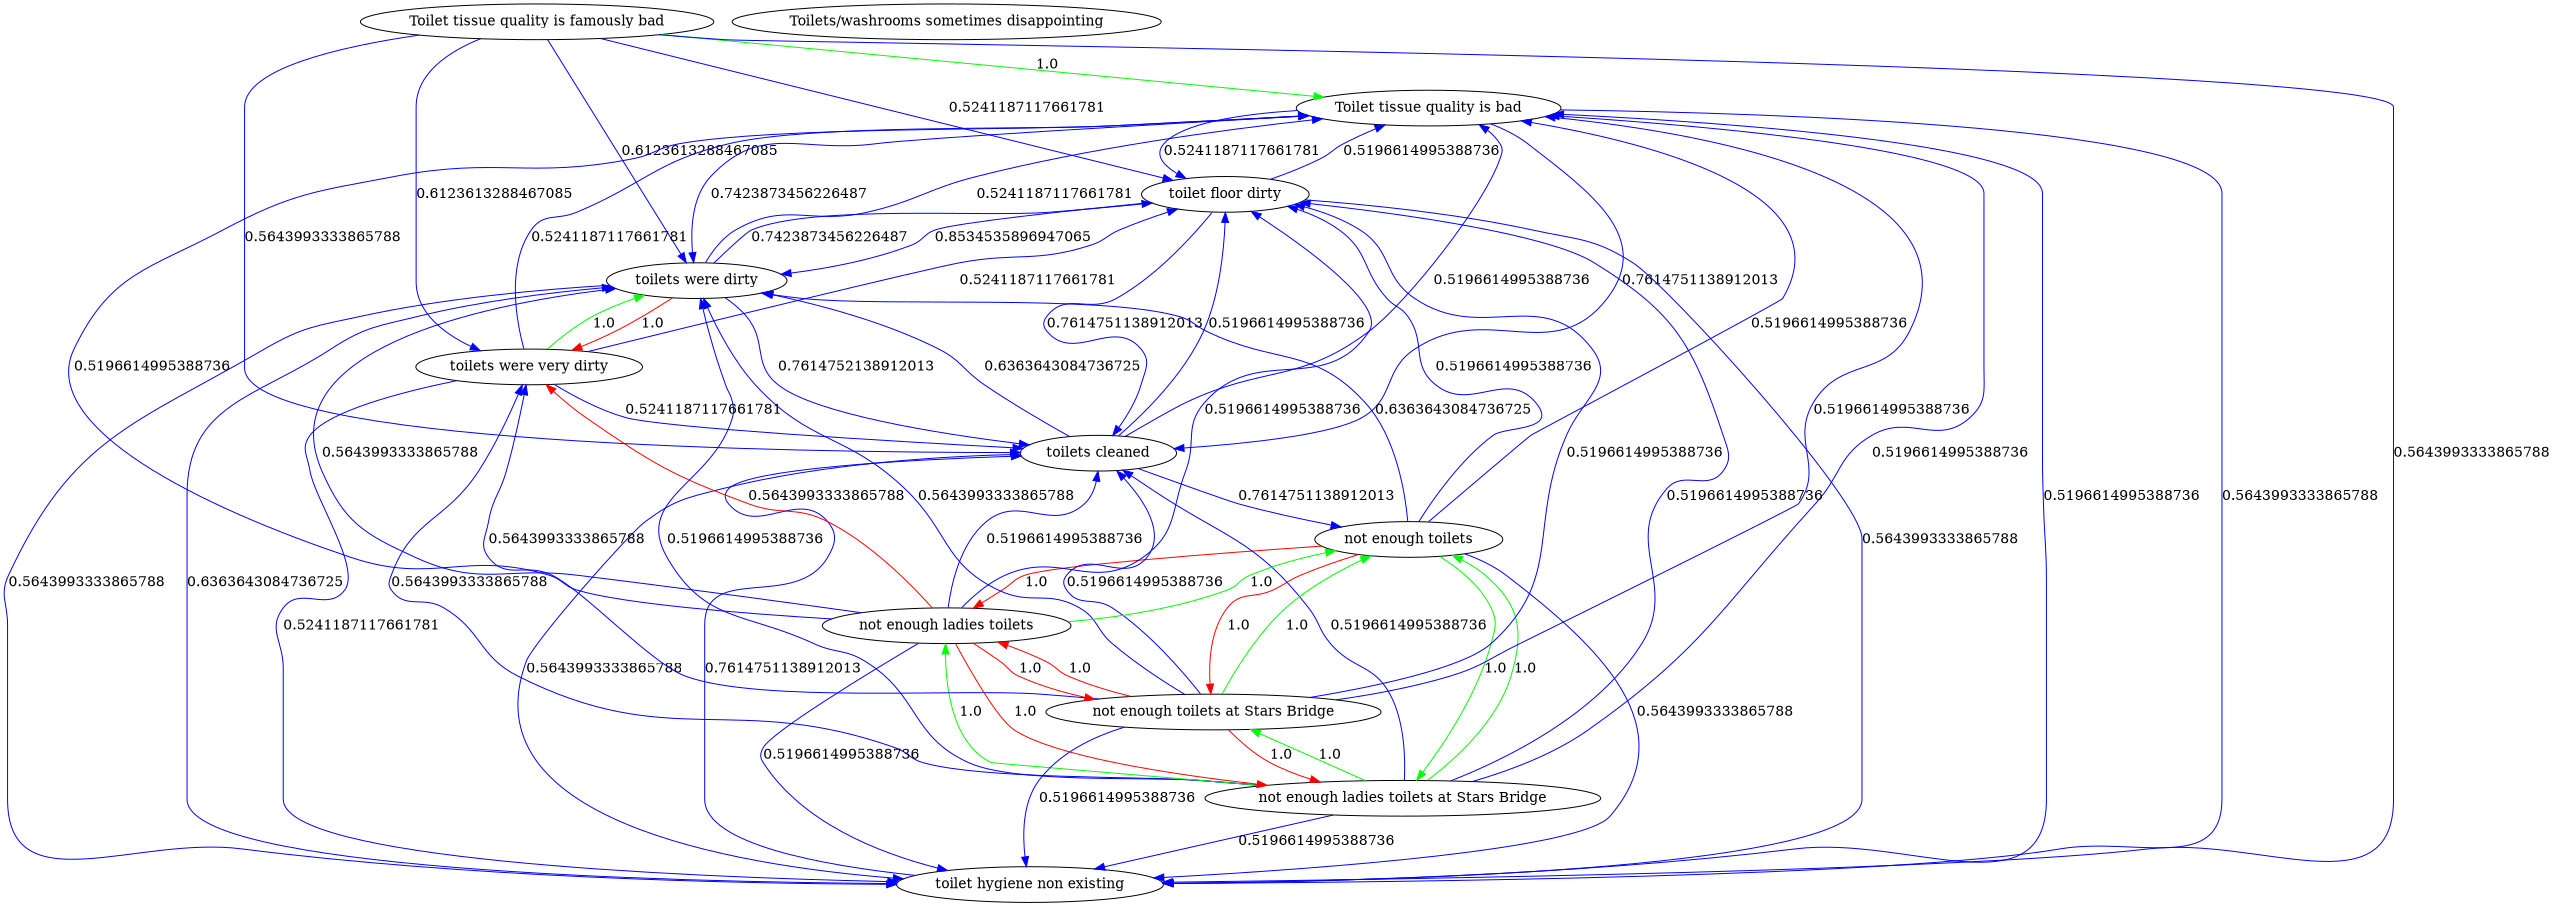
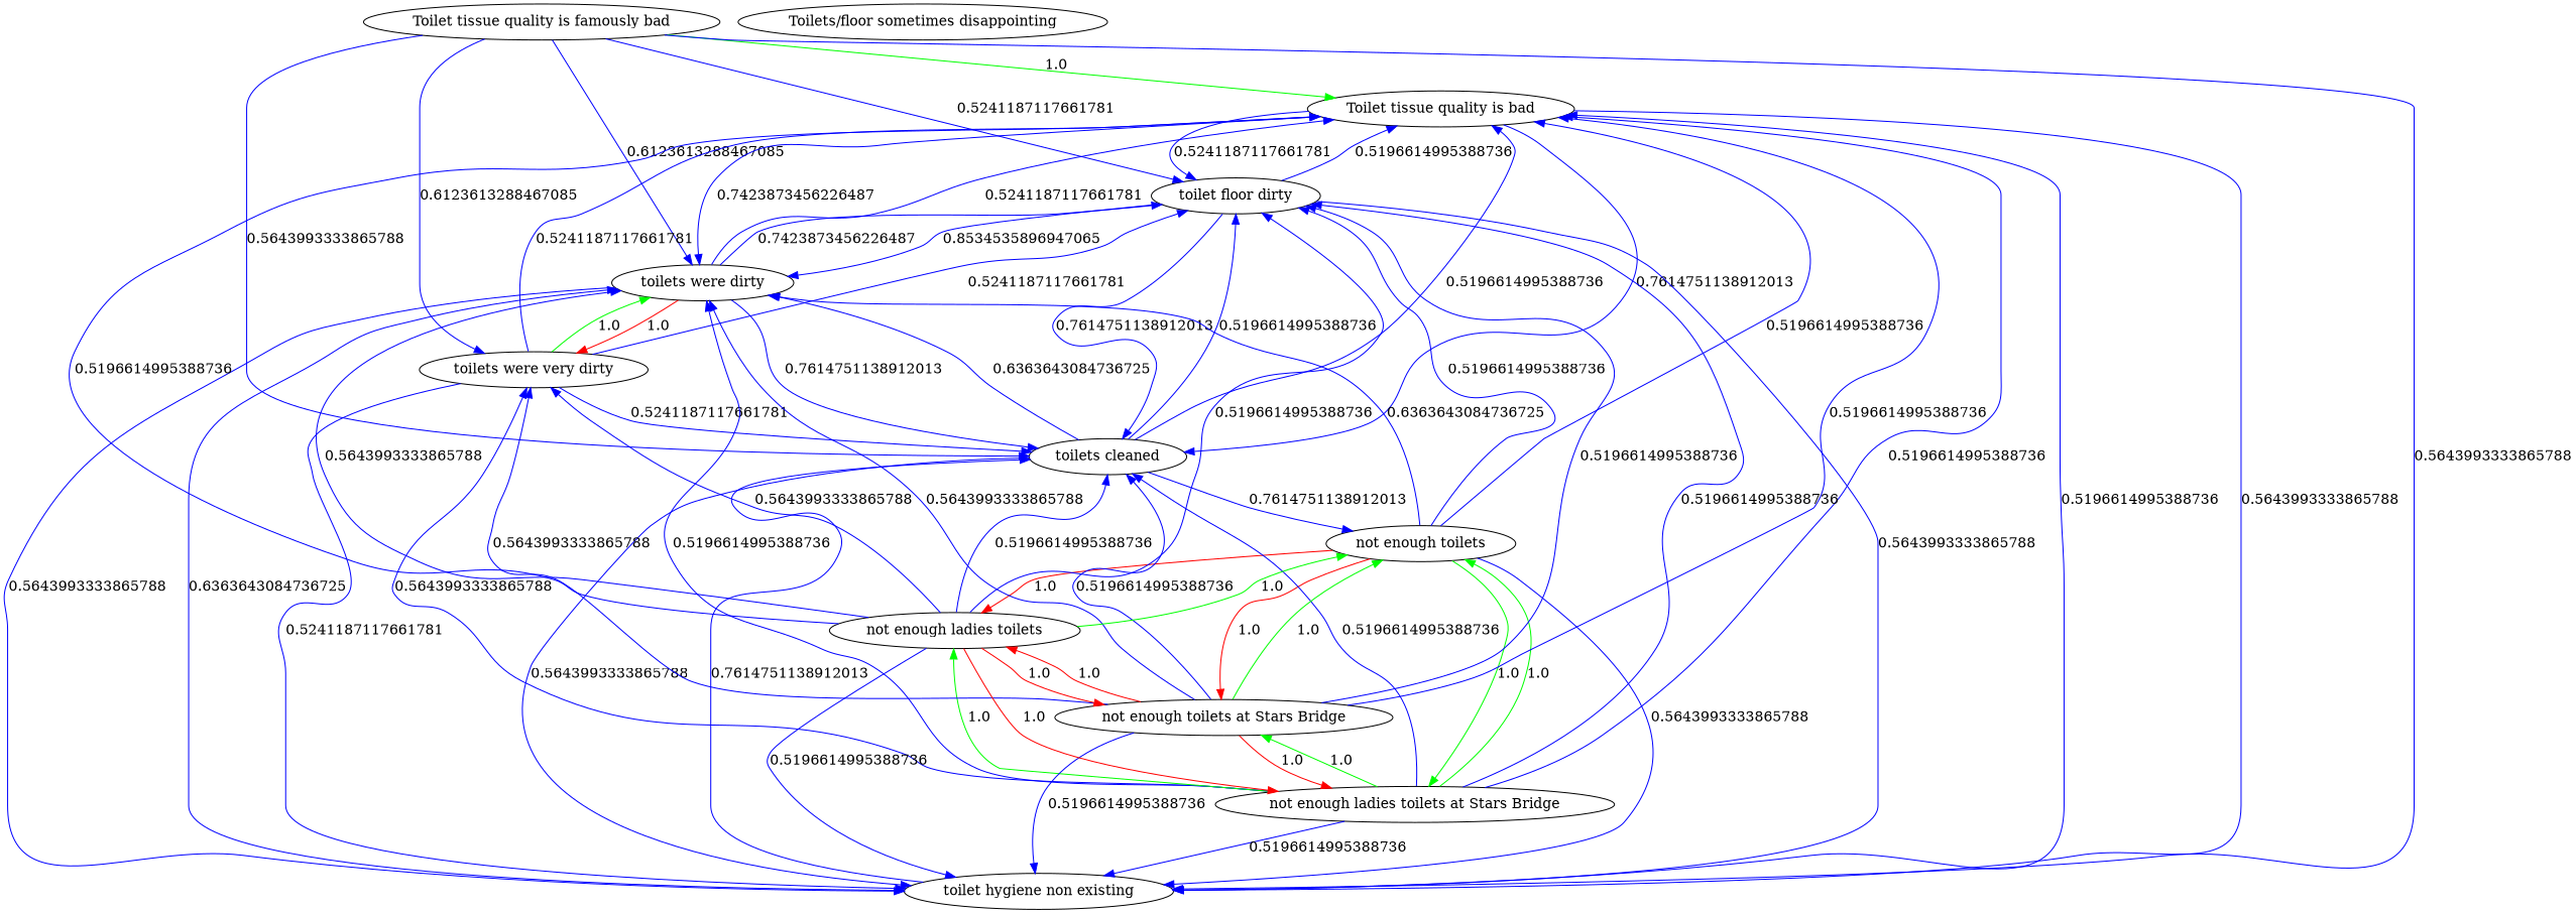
  digraph {
    edge [color=blue]
    "Toilet tissue quality is famously bad"
    "Toilet tissue quality is bad"
    "toilet floor dirty"
    "toilet hygiene non existing"
    "toilets cleaned"
    "toilets were very dirty"
    "toilets were dirty"
    "not enough toilets"
-   "Toilets/washrooms sometimes disappointing"
+   "Toilets/washrooms sometimes disappointing" [label="Toilets/floor sometimes disappointing"]
    "not enough ladies toilets at Stars Bridge"
    "not enough toilets at Stars Bridge"
    "not enough ladies toilets"
    "Toilet tissue quality is famously bad" -> "Toilet tissue quality is bad" [color=green label=1.0]
    "Toilet tissue quality is famously bad" -> "toilet floor dirty" [label=0.5241187117661781]
    "Toilet tissue quality is famously bad" -> "toilet hygiene non existing" [label=0.5643993333865788]
    "Toilet tissue quality is famously bad" -> "toilets cleaned" [label=0.5643993333865788]
    "Toilet tissue quality is famously bad" -> "toilets were very dirty" [label=0.6123613288467085]
    "Toilet tissue quality is famously bad" -> "toilets were dirty" [label=0.6123613288467085]
    "Toilet tissue quality is bad" -> "toilet floor dirty" [label=0.5241187117661781]
    "Toilet tissue quality is bad" -> "toilet hygiene non existing" [label=0.5643993333865788]
    "Toilet tissue quality is bad" -> "toilets cleaned" [label=0.7614751138912013]
    "Toilet tissue quality is bad" -> "toilets were dirty" [label=0.7423873456226487]
    "toilet floor dirty" -> "Toilet tissue quality is bad" [label=0.5196614995388736]
    "toilet floor dirty" -> "toilet hygiene non existing" [label=0.5643993333865788]
    "toilet floor dirty" -> "toilets cleaned" [label=0.7614751138912013]
    "toilet floor dirty" -> "toilets were dirty" [label=0.8534535896947065]
    "toilet hygiene non existing" -> "Toilet tissue quality is bad" [label=0.5196614995388736]
    "toilet hygiene non existing" -> "toilets cleaned" [label=0.7614751138912013]
    "toilet hygiene non existing" -> "toilets were dirty" [label=0.6363643084736725]
    "toilets cleaned" -> "Toilet tissue quality is bad" [label=0.5196614995388736]
    "toilets cleaned" -> "toilet floor dirty" [label=0.5196614995388736]
    "toilets cleaned" -> "toilet hygiene non existing" [label=0.5643993333865788]
    "toilets cleaned" -> "toilets were dirty" [label=0.6363643084736725]
    "toilets cleaned" -> "not enough toilets" [label=0.7614751138912013]
    "toilets were very dirty" -> "Toilet tissue quality is bad" [label=0.5241187117661781]
    "toilets were very dirty" -> "toilet floor dirty" [label=0.5241187117661781]
    "toilets were very dirty" -> "toilet hygiene non existing" [label=0.5241187117661781]
    "toilets were very dirty" -> "toilets cleaned" [label=0.5241187117661781]
    "toilets were very dirty" -> "toilets were dirty" [color=green label=1.0]
    "toilets were dirty" -> "Toilet tissue quality is bad" [label=0.5241187117661781]
    "toilets were dirty" -> "toilet floor dirty" [label=0.7423873456226487]
    "toilets were dirty" -> "toilet hygiene non existing" [label=0.5643993333865788]
-   "toilets were dirty" -> "toilets cleaned" [label=0.7614752138912013]
+   "toilets were dirty" -> "toilets cleaned" [label=0.7614751138912013]
    "toilets were dirty" -> "toilets were very dirty" [color=red label=1.0]
    "not enough toilets" -> "Toilet tissue quality is bad" [label=0.5196614995388736]
    "not enough toilets" -> "toilet floor dirty" [label=0.5196614995388736]
    "not enough toilets" -> "toilet hygiene non existing" [label=0.5643993333865788]
    "not enough toilets" -> "toilets were dirty" [label=0.6363643084736725]
    "not enough toilets" -> "not enough ladies toilets at Stars Bridge" [color=green label=1.0]
    "not enough toilets" -> "not enough toilets at Stars Bridge" [color=red label=1.0]
    "not enough toilets" -> "not enough ladies toilets" [color=red label=1.0]
    "not enough ladies toilets at Stars Bridge" -> "Toilet tissue quality is bad" [label=0.5196614995388736]
    "not enough ladies toilets at Stars Bridge" -> "toilet floor dirty" [label=0.5196614995388736]
    "not enough ladies toilets at Stars Bridge" -> "toilet hygiene non existing" [label=0.5196614995388736]
    "not enough ladies toilets at Stars Bridge" -> "toilets cleaned" [label=0.5196614995388736]
    "not enough ladies toilets at Stars Bridge" -> "toilets were very dirty" [label=0.5643993333865788]
    "not enough ladies toilets at Stars Bridge" -> "toilets were dirty" [label=0.5196614995388736]
    "not enough ladies toilets at Stars Bridge" -> "not enough toilets" [color=green label=1.0]
    "not enough ladies toilets at Stars Bridge" -> "not enough toilets at Stars Bridge" [color=green label=1.0]
    "not enough ladies toilets at Stars Bridge" -> "not enough ladies toilets" [color=green label=1.0]
    "not enough toilets at Stars Bridge" -> "Toilet tissue quality is bad" [label=0.5196614995388736]
    "not enough toilets at Stars Bridge" -> "toilet floor dirty" [label=0.5196614995388736]
    "not enough toilets at Stars Bridge" -> "toilet hygiene non existing" [label=0.5196614995388736]
    "not enough toilets at Stars Bridge" -> "toilets cleaned" [label=0.5196614995388736]
    "not enough toilets at Stars Bridge" -> "toilets were very dirty" [label=0.5643993333865788]
    "not enough toilets at Stars Bridge" -> "toilets were dirty" [label=0.5643993333865788]
    "not enough toilets at Stars Bridge" -> "not enough toilets" [color=green label=1.0]
    "not enough toilets at Stars Bridge" -> "not enough ladies toilets at Stars Bridge" [color=red label=1.0]
    "not enough toilets at Stars Bridge" -> "not enough ladies toilets" [color=red label=1.0]
    "not enough ladies toilets" -> "Toilet tissue quality is bad" [label=0.5196614995388736]
    "not enough ladies toilets" -> "toilet floor dirty" [label=0.5196614995388736]
    "not enough ladies toilets" -> "toilet hygiene non existing" [label=0.5196614995388736]
    "not enough ladies toilets" -> "toilets cleaned" [label=0.5196614995388736]
-   "not enough ladies toilets" -> "toilets were very dirty" [color=red label=0.5643993333865788]
+   "not enough ladies toilets" -> "toilets were very dirty" [label=0.5643993333865788]
    "not enough ladies toilets" -> "toilets were dirty" [label=0.5643993333865788]
    "not enough ladies toilets" -> "not enough toilets" [color=green label=1.0]
    "not enough ladies toilets" -> "not enough ladies toilets at Stars Bridge" [color=red label=1.0]
    "not enough ladies toilets" -> "not enough toilets at Stars Bridge" [color=red label=1.0]
  }
